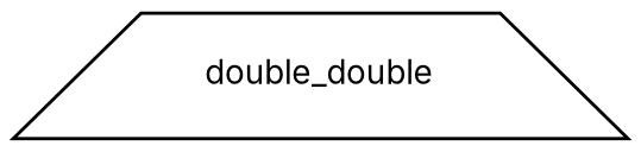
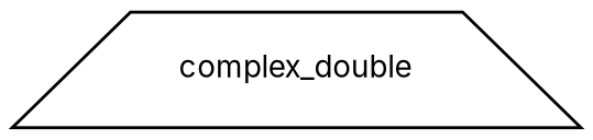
  digraph {
    rankdir=LR
    fontname=Inter
-   n1 [color=black fillcolor=white fontname=Inter fontsize=10 height=0.2 label=double_double shape=trapezium style=filled width=0.4]
+   n1 [color=black fillcolor=white fontname=Inter fontsize=10 height=0.2 label=complex_double shape=trapezium style=filled width=0.4]
  }
